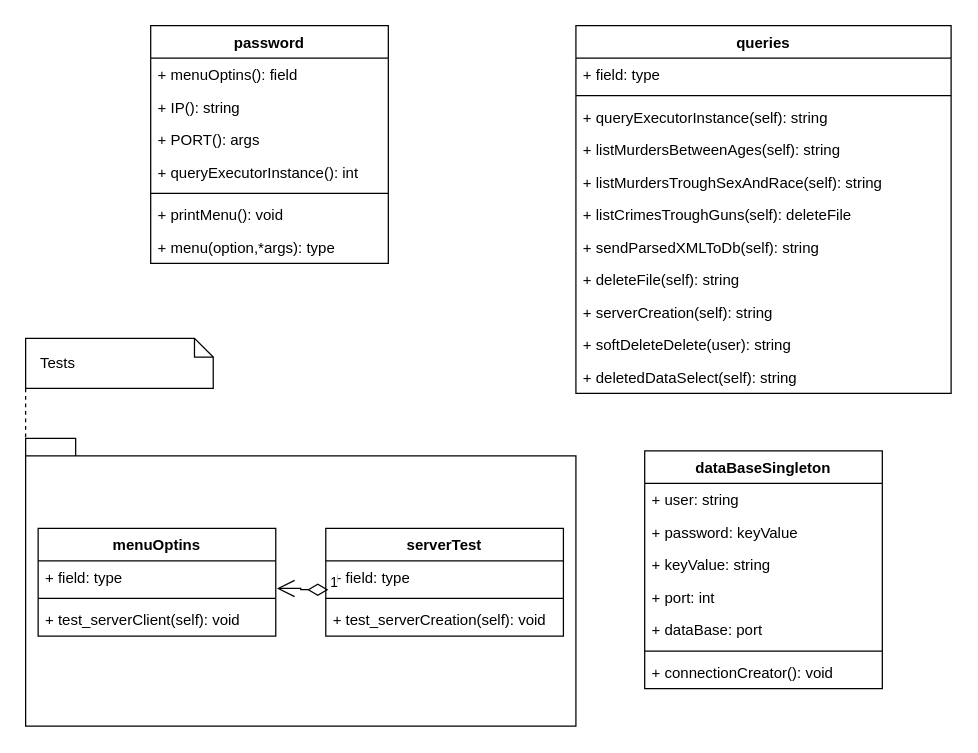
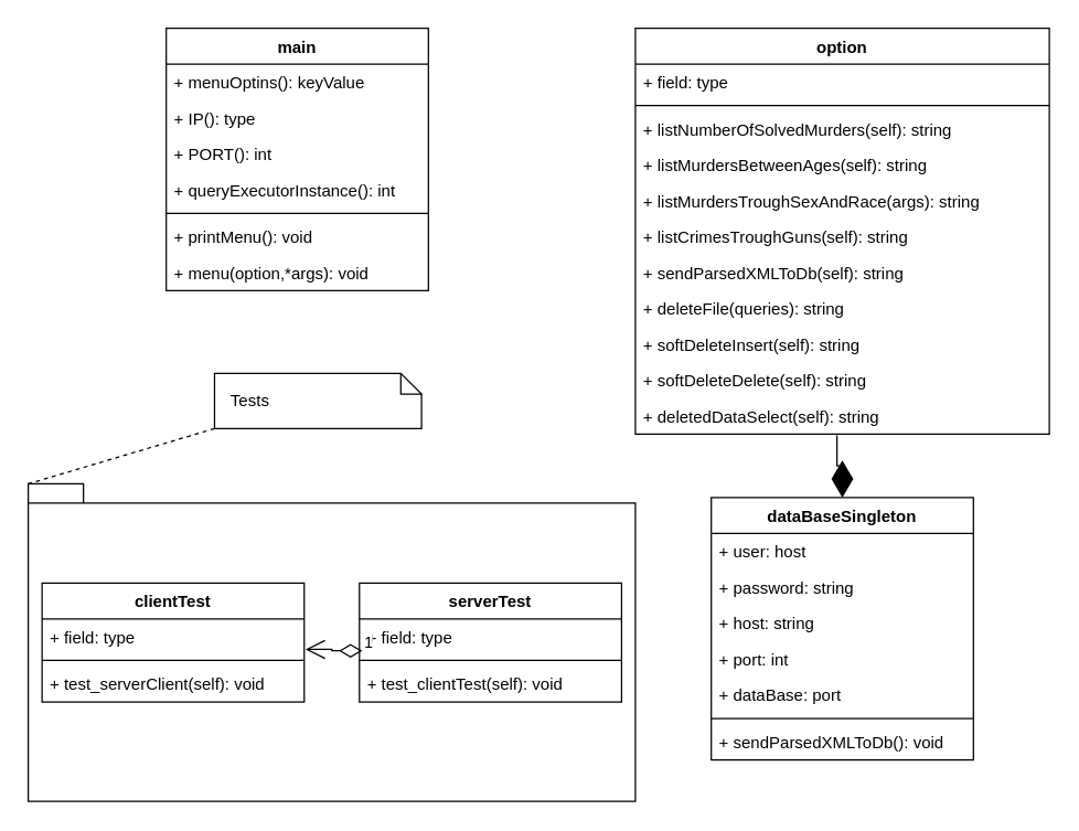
  <mxCell id="0" />
  <mxCell id="1" parent="0" />
  <mxCell id="2" value="&lt;br&gt;" style="shape=folder;fontStyle=1;spacingTop=10;tabWidth=40;tabHeight=14;tabPosition=left;html=1;" parent="1" vertex="1"><mxGeometry x="20" y="350" width="440" height="230" as="geometry" /></mxCell>
- <mxCell id="3" value="password" style="swimlane;fontStyle=1;align=center;verticalAlign=top;childLayout=stackLayout;horizontal=1;startSize=26;horizontalStack=0;resizeParent=1;resizeParentMax=0;resizeLast=0;collapsible=1;marginBottom=0;" parent="1" vertex="1"><mxGeometry x="120" y="20" width="190" height="190" as="geometry" /></mxCell>
- <mxCell id="4" value="+ menuOptins(): field" style="text;strokeColor=none;fillColor=none;align=left;verticalAlign=top;spacingLeft=4;spacingRight=4;overflow=hidden;rotatable=0;points=[[0,0.5],[1,0.5]];portConstraint=eastwest;" parent="3" vertex="1"><mxGeometry y="26" width="190" height="26" as="geometry" /></mxCell>
- <mxCell id="5" value="+ IP(): string" style="text;strokeColor=none;fillColor=none;align=left;verticalAlign=top;spacingLeft=4;spacingRight=4;overflow=hidden;rotatable=0;points=[[0,0.5],[1,0.5]];portConstraint=eastwest;" parent="3" vertex="1"><mxGeometry y="52" width="190" height="26" as="geometry" /></mxCell>
- <mxCell id="6" value="+ PORT(): args" style="text;strokeColor=none;fillColor=none;align=left;verticalAlign=top;spacingLeft=4;spacingRight=4;overflow=hidden;rotatable=0;points=[[0,0.5],[1,0.5]];portConstraint=eastwest;" parent="3" vertex="1"><mxGeometry y="78" width="190" height="26" as="geometry" /></mxCell>
+ <mxCell id="3" value="main" style="swimlane;fontStyle=1;align=center;verticalAlign=top;childLayout=stackLayout;horizontal=1;startSize=26;horizontalStack=0;resizeParent=1;resizeParentMax=0;resizeLast=0;collapsible=1;marginBottom=0;" parent="1" vertex="1"><mxGeometry x="120" y="20" width="190" height="190" as="geometry" /></mxCell>
+ <mxCell id="4" value="+ menuOptins(): keyValue" style="text;strokeColor=none;fillColor=none;align=left;verticalAlign=top;spacingLeft=4;spacingRight=4;overflow=hidden;rotatable=0;points=[[0,0.5],[1,0.5]];portConstraint=eastwest;" parent="3" vertex="1"><mxGeometry y="26" width="190" height="26" as="geometry" /></mxCell>
+ <mxCell id="5" value="+ IP(): type" style="text;strokeColor=none;fillColor=none;align=left;verticalAlign=top;spacingLeft=4;spacingRight=4;overflow=hidden;rotatable=0;points=[[0,0.5],[1,0.5]];portConstraint=eastwest;" parent="3" vertex="1"><mxGeometry y="52" width="190" height="26" as="geometry" /></mxCell>
+ <mxCell id="6" value="+ PORT(): int" style="text;strokeColor=none;fillColor=none;align=left;verticalAlign=top;spacingLeft=4;spacingRight=4;overflow=hidden;rotatable=0;points=[[0,0.5],[1,0.5]];portConstraint=eastwest;" parent="3" vertex="1"><mxGeometry y="78" width="190" height="26" as="geometry" /></mxCell>
  <mxCell id="7" value="+ queryExecutorInstance(): int" style="text;strokeColor=none;fillColor=none;align=left;verticalAlign=top;spacingLeft=4;spacingRight=4;overflow=hidden;rotatable=0;points=[[0,0.5],[1,0.5]];portConstraint=eastwest;" parent="3" vertex="1"><mxGeometry y="104" width="190" height="26" as="geometry" /></mxCell>
  <mxCell id="8" value="" style="line;strokeWidth=1;fillColor=none;align=left;verticalAlign=middle;spacingTop=-1;spacingLeft=3;spacingRight=3;rotatable=0;labelPosition=right;points=[];portConstraint=eastwest;" parent="3" vertex="1"><mxGeometry y="130" width="190" height="8" as="geometry" /></mxCell>
  <mxCell id="9" value="+ printMenu(): void" style="text;strokeColor=none;fillColor=none;align=left;verticalAlign=top;spacingLeft=4;spacingRight=4;overflow=hidden;rotatable=0;points=[[0,0.5],[1,0.5]];portConstraint=eastwest;" parent="3" vertex="1"><mxGeometry y="138" width="190" height="26" as="geometry" /></mxCell>
- <mxCell id="10" value="+ menu(option,*args): type" style="text;strokeColor=none;fillColor=none;align=left;verticalAlign=top;spacingLeft=4;spacingRight=4;overflow=hidden;rotatable=0;points=[[0,0.5],[1,0.5]];portConstraint=eastwest;" parent="3" vertex="1"><mxGeometry y="164" width="190" height="26" as="geometry" /></mxCell>
- <mxCell id="11" value="queries" style="swimlane;fontStyle=1;align=center;verticalAlign=top;childLayout=stackLayout;horizontal=1;startSize=26;horizontalStack=0;resizeParent=1;resizeParentMax=0;resizeLast=0;collapsible=1;marginBottom=0;" parent="1" vertex="1"><mxGeometry x="460" y="20" width="300" height="294" as="geometry" /></mxCell>
+ <mxCell id="10" value="+ menu(option,*args): void" style="text;strokeColor=none;fillColor=none;align=left;verticalAlign=top;spacingLeft=4;spacingRight=4;overflow=hidden;rotatable=0;points=[[0,0.5],[1,0.5]];portConstraint=eastwest;" parent="3" vertex="1"><mxGeometry y="164" width="190" height="26" as="geometry" /></mxCell>
+ <mxCell id="11" value="option" style="swimlane;fontStyle=1;align=center;verticalAlign=top;childLayout=stackLayout;horizontal=1;startSize=26;horizontalStack=0;resizeParent=1;resizeParentMax=0;resizeLast=0;collapsible=1;marginBottom=0;" parent="1" vertex="1"><mxGeometry x="460" y="20" width="300" height="294" as="geometry" /></mxCell>
  <mxCell id="12" value="+ field: type" style="text;strokeColor=none;fillColor=none;align=left;verticalAlign=top;spacingLeft=4;spacingRight=4;overflow=hidden;rotatable=0;points=[[0,0.5],[1,0.5]];portConstraint=eastwest;" parent="11" vertex="1"><mxGeometry y="26" width="300" height="26" as="geometry" /></mxCell>
  <mxCell id="13" value="" style="line;strokeWidth=1;fillColor=none;align=left;verticalAlign=middle;spacingTop=-1;spacingLeft=3;spacingRight=3;rotatable=0;labelPosition=right;points=[];portConstraint=eastwest;" parent="11" vertex="1"><mxGeometry y="52" width="300" height="8" as="geometry" /></mxCell>
- <mxCell id="14" value="+ queryExecutorInstance(self): string" style="text;strokeColor=none;fillColor=none;align=left;verticalAlign=top;spacingLeft=4;spacingRight=4;overflow=hidden;rotatable=0;points=[[0,0.5],[1,0.5]];portConstraint=eastwest;" parent="11" vertex="1"><mxGeometry y="60" width="300" height="26" as="geometry" /></mxCell>
+ <mxCell id="14" value="+ listNumberOfSolvedMurders(self): string" style="text;strokeColor=none;fillColor=none;align=left;verticalAlign=top;spacingLeft=4;spacingRight=4;overflow=hidden;rotatable=0;points=[[0,0.5],[1,0.5]];portConstraint=eastwest;" parent="11" vertex="1"><mxGeometry y="60" width="300" height="26" as="geometry" /></mxCell>
  <mxCell id="15" value="+ listMurdersBetweenAges(self): string" style="text;strokeColor=none;fillColor=none;align=left;verticalAlign=top;spacingLeft=4;spacingRight=4;overflow=hidden;rotatable=0;points=[[0,0.5],[1,0.5]];portConstraint=eastwest;" parent="11" vertex="1"><mxGeometry y="86" width="300" height="26" as="geometry" /></mxCell>
- <mxCell id="16" value="+ listMurdersTroughSexAndRace(self): string" style="text;strokeColor=none;fillColor=none;align=left;verticalAlign=top;spacingLeft=4;spacingRight=4;overflow=hidden;rotatable=0;points=[[0,0.5],[1,0.5]];portConstraint=eastwest;" parent="11" vertex="1"><mxGeometry y="112" width="300" height="26" as="geometry" /></mxCell>
- <mxCell id="17" value="+ listCrimesTroughGuns(self): deleteFile" style="text;strokeColor=none;fillColor=none;align=left;verticalAlign=top;spacingLeft=4;spacingRight=4;overflow=hidden;rotatable=0;points=[[0,0.5],[1,0.5]];portConstraint=eastwest;" parent="11" vertex="1"><mxGeometry y="138" width="300" height="26" as="geometry" /></mxCell>
+ <mxCell id="16" value="+ listMurdersTroughSexAndRace(args): string" style="text;strokeColor=none;fillColor=none;align=left;verticalAlign=top;spacingLeft=4;spacingRight=4;overflow=hidden;rotatable=0;points=[[0,0.5],[1,0.5]];portConstraint=eastwest;" parent="11" vertex="1"><mxGeometry y="112" width="300" height="26" as="geometry" /></mxCell>
+ <mxCell id="17" value="+ listCrimesTroughGuns(self): string" style="text;strokeColor=none;fillColor=none;align=left;verticalAlign=top;spacingLeft=4;spacingRight=4;overflow=hidden;rotatable=0;points=[[0,0.5],[1,0.5]];portConstraint=eastwest;" parent="11" vertex="1"><mxGeometry y="138" width="300" height="26" as="geometry" /></mxCell>
  <mxCell id="18" value="+ sendParsedXMLToDb(self): string" style="text;strokeColor=none;fillColor=none;align=left;verticalAlign=top;spacingLeft=4;spacingRight=4;overflow=hidden;rotatable=0;points=[[0,0.5],[1,0.5]];portConstraint=eastwest;" parent="11" vertex="1"><mxGeometry y="164" width="300" height="26" as="geometry" /></mxCell>
- <mxCell id="19" value="+ deleteFile(self): string" style="text;strokeColor=none;fillColor=none;align=left;verticalAlign=top;spacingLeft=4;spacingRight=4;overflow=hidden;rotatable=0;points=[[0,0.5],[1,0.5]];portConstraint=eastwest;" parent="11" vertex="1"><mxGeometry y="190" width="300" height="26" as="geometry" /></mxCell>
- <mxCell id="20" value="+ serverCreation(self): string" style="text;strokeColor=none;fillColor=none;align=left;verticalAlign=top;spacingLeft=4;spacingRight=4;overflow=hidden;rotatable=0;points=[[0,0.5],[1,0.5]];portConstraint=eastwest;" vertex="1" parent="11"><mxGeometry y="216" width="300" height="26" as="geometry" /></mxCell>
- <mxCell id="21" value="+ softDeleteDelete(user): string" style="text;strokeColor=none;fillColor=none;align=left;verticalAlign=top;spacingLeft=4;spacingRight=4;overflow=hidden;rotatable=0;points=[[0,0.5],[1,0.5]];portConstraint=eastwest;" vertex="1" parent="11"><mxGeometry y="242" width="300" height="26" as="geometry" /></mxCell>
+ <mxCell id="19" value="+ deleteFile(queries): string" style="text;strokeColor=none;fillColor=none;align=left;verticalAlign=top;spacingLeft=4;spacingRight=4;overflow=hidden;rotatable=0;points=[[0,0.5],[1,0.5]];portConstraint=eastwest;" parent="11" vertex="1"><mxGeometry y="190" width="300" height="26" as="geometry" /></mxCell>
+ <mxCell id="20" value="+ softDeleteInsert(self): string" style="text;strokeColor=none;fillColor=none;align=left;verticalAlign=top;spacingLeft=4;spacingRight=4;overflow=hidden;rotatable=0;points=[[0,0.5],[1,0.5]];portConstraint=eastwest;" vertex="1" parent="11"><mxGeometry y="216" width="300" height="26" as="geometry" /></mxCell>
+ <mxCell id="21" value="+ softDeleteDelete(self): string" style="text;strokeColor=none;fillColor=none;align=left;verticalAlign=top;spacingLeft=4;spacingRight=4;overflow=hidden;rotatable=0;points=[[0,0.5],[1,0.5]];portConstraint=eastwest;" vertex="1" parent="11"><mxGeometry y="242" width="300" height="26" as="geometry" /></mxCell>
  <mxCell id="22" value="+ deletedDataSelect(self): string" style="text;strokeColor=none;fillColor=none;align=left;verticalAlign=top;spacingLeft=4;spacingRight=4;overflow=hidden;rotatable=0;points=[[0,0.5],[1,0.5]];portConstraint=eastwest;" vertex="1" parent="11"><mxGeometry y="268" width="300" height="26" as="geometry" /></mxCell>
- <mxCell id="23" value="menuOptins" style="swimlane;fontStyle=1;align=center;verticalAlign=top;childLayout=stackLayout;horizontal=1;startSize=26;horizontalStack=0;resizeParent=1;resizeParentMax=0;resizeLast=0;collapsible=1;marginBottom=0;" parent="1" vertex="1"><mxGeometry x="30" y="422" width="190" height="86" as="geometry" /></mxCell>
+ <mxCell id="23" value="clientTest" style="swimlane;fontStyle=1;align=center;verticalAlign=top;childLayout=stackLayout;horizontal=1;startSize=26;horizontalStack=0;resizeParent=1;resizeParentMax=0;resizeLast=0;collapsible=1;marginBottom=0;" parent="1" vertex="1"><mxGeometry x="30" y="422" width="190" height="86" as="geometry" /></mxCell>
  <mxCell id="24" value="+ field: type" style="text;strokeColor=none;fillColor=none;align=left;verticalAlign=top;spacingLeft=4;spacingRight=4;overflow=hidden;rotatable=0;points=[[0,0.5],[1,0.5]];portConstraint=eastwest;" parent="23" vertex="1"><mxGeometry y="26" width="190" height="26" as="geometry" /></mxCell>
  <mxCell id="25" value="" style="line;strokeWidth=1;fillColor=none;align=left;verticalAlign=middle;spacingTop=-1;spacingLeft=3;spacingRight=3;rotatable=0;labelPosition=right;points=[];portConstraint=eastwest;" parent="23" vertex="1"><mxGeometry y="52" width="190" height="8" as="geometry" /></mxCell>
  <mxCell id="26" value="+ test_serverClient(self): void" style="text;strokeColor=none;fillColor=none;align=left;verticalAlign=top;spacingLeft=4;spacingRight=4;overflow=hidden;rotatable=0;points=[[0,0.5],[1,0.5]];portConstraint=eastwest;" parent="23" vertex="1"><mxGeometry y="60" width="190" height="26" as="geometry" /></mxCell>
- <mxCell id="27" value="Tests" style="shape=note;size=15;align=left;spacingLeft=10;html=1;whiteSpace=wrap;" parent="1" vertex="1"><mxGeometry x="20" y="270" width="150" height="40" as="geometry" /></mxCell>
+ <mxCell id="27" value="Tests" style="shape=note;size=15;align=left;spacingLeft=10;html=1;whiteSpace=wrap;" parent="1" vertex="1"><mxGeometry x="155" y="270" width="150" height="40" as="geometry" /></mxCell>
  <mxCell id="28" value="" style="edgeStyle=none;endArrow=none;exitX=0;exitY=1;dashed=1;html=1;rounded=0;exitDx=0;exitDy=0;exitPerimeter=0;entryX=0;entryY=0;entryDx=0;entryDy=0;entryPerimeter=0;" parent="1" source="27" target="2" edge="1"><mxGeometry x="1" relative="1" as="geometry"><mxPoint x="20" y="340" as="targetPoint" /></mxGeometry></mxCell>
  <mxCell id="29" value="serverTest" style="swimlane;fontStyle=1;align=center;verticalAlign=top;childLayout=stackLayout;horizontal=1;startSize=26;horizontalStack=0;resizeParent=1;resizeParentMax=0;resizeLast=0;collapsible=1;marginBottom=0;" parent="1" vertex="1"><mxGeometry x="260" y="422" width="190" height="86" as="geometry" /></mxCell>
  <mxCell id="30" value="+ field: type" style="text;strokeColor=none;fillColor=none;align=left;verticalAlign=top;spacingLeft=4;spacingRight=4;overflow=hidden;rotatable=0;points=[[0,0.5],[1,0.5]];portConstraint=eastwest;" parent="29" vertex="1"><mxGeometry y="26" width="190" height="26" as="geometry" /></mxCell>
  <mxCell id="31" value="" style="line;strokeWidth=1;fillColor=none;align=left;verticalAlign=middle;spacingTop=-1;spacingLeft=3;spacingRight=3;rotatable=0;labelPosition=right;points=[];portConstraint=eastwest;" parent="29" vertex="1"><mxGeometry y="52" width="190" height="8" as="geometry" /></mxCell>
- <mxCell id="32" value="+ test_serverCreation(self): void" style="text;strokeColor=none;fillColor=none;align=left;verticalAlign=top;spacingLeft=4;spacingRight=4;overflow=hidden;rotatable=0;points=[[0,0.5],[1,0.5]];portConstraint=eastwest;" parent="29" vertex="1"><mxGeometry y="60" width="190" height="26" as="geometry" /></mxCell>
+ <mxCell id="32" value="+ test_clientTest(self): void" style="text;strokeColor=none;fillColor=none;align=left;verticalAlign=top;spacingLeft=4;spacingRight=4;overflow=hidden;rotatable=0;points=[[0,0.5],[1,0.5]];portConstraint=eastwest;" parent="29" vertex="1"><mxGeometry y="60" width="190" height="26" as="geometry" /></mxCell>
  <mxCell id="33" value="1" style="endArrow=open;html=1;endSize=12;startArrow=diamondThin;startSize=14;startFill=0;edgeStyle=orthogonalEdgeStyle;align=left;verticalAlign=bottom;rounded=0;exitX=0.011;exitY=0.885;exitDx=0;exitDy=0;exitPerimeter=0;entryX=1.005;entryY=0.846;entryDx=0;entryDy=0;entryPerimeter=0;" parent="1" source="30" target="24" edge="1"><mxGeometry x="-1" y="3" relative="1" as="geometry"><mxPoint x="260" y="400" as="sourcePoint" /><mxPoint x="420" y="400" as="targetPoint" /></mxGeometry></mxCell>
  <mxCell id="34" value="dataBaseSingleton" style="swimlane;fontStyle=1;align=center;verticalAlign=top;childLayout=stackLayout;horizontal=1;startSize=26;horizontalStack=0;resizeParent=1;resizeParentMax=0;resizeLast=0;collapsible=1;marginBottom=0;" parent="1" vertex="1"><mxGeometry x="515" y="360" width="190" height="190" as="geometry" /></mxCell>
- <mxCell id="35" value="+ user: string" style="text;strokeColor=none;fillColor=none;align=left;verticalAlign=top;spacingLeft=4;spacingRight=4;overflow=hidden;rotatable=0;points=[[0,0.5],[1,0.5]];portConstraint=eastwest;" parent="34" vertex="1"><mxGeometry y="26" width="190" height="26" as="geometry" /></mxCell>
- <mxCell id="36" value="+ password: keyValue" style="text;strokeColor=none;fillColor=none;align=left;verticalAlign=top;spacingLeft=4;spacingRight=4;overflow=hidden;rotatable=0;points=[[0,0.5],[1,0.5]];portConstraint=eastwest;" parent="34" vertex="1"><mxGeometry y="52" width="190" height="26" as="geometry" /></mxCell>
- <mxCell id="37" value="+ keyValue: string" style="text;strokeColor=none;fillColor=none;align=left;verticalAlign=top;spacingLeft=4;spacingRight=4;overflow=hidden;rotatable=0;points=[[0,0.5],[1,0.5]];portConstraint=eastwest;" parent="34" vertex="1"><mxGeometry y="78" width="190" height="26" as="geometry" /></mxCell>
+ <mxCell id="35" value="+ user: host" style="text;strokeColor=none;fillColor=none;align=left;verticalAlign=top;spacingLeft=4;spacingRight=4;overflow=hidden;rotatable=0;points=[[0,0.5],[1,0.5]];portConstraint=eastwest;" parent="34" vertex="1"><mxGeometry y="26" width="190" height="26" as="geometry" /></mxCell>
+ <mxCell id="36" value="+ password: string" style="text;strokeColor=none;fillColor=none;align=left;verticalAlign=top;spacingLeft=4;spacingRight=4;overflow=hidden;rotatable=0;points=[[0,0.5],[1,0.5]];portConstraint=eastwest;" parent="34" vertex="1"><mxGeometry y="52" width="190" height="26" as="geometry" /></mxCell>
+ <mxCell id="37" value="+ host: string" style="text;strokeColor=none;fillColor=none;align=left;verticalAlign=top;spacingLeft=4;spacingRight=4;overflow=hidden;rotatable=0;points=[[0,0.5],[1,0.5]];portConstraint=eastwest;" parent="34" vertex="1"><mxGeometry y="78" width="190" height="26" as="geometry" /></mxCell>
  <mxCell id="38" value="+ port: int" style="text;strokeColor=none;fillColor=none;align=left;verticalAlign=top;spacingLeft=4;spacingRight=4;overflow=hidden;rotatable=0;points=[[0,0.5],[1,0.5]];portConstraint=eastwest;" parent="34" vertex="1"><mxGeometry y="104" width="190" height="26" as="geometry" /></mxCell>
  <mxCell id="39" value="+ dataBase: port" style="text;strokeColor=none;fillColor=none;align=left;verticalAlign=top;spacingLeft=4;spacingRight=4;overflow=hidden;rotatable=0;points=[[0,0.5],[1,0.5]];portConstraint=eastwest;" parent="34" vertex="1"><mxGeometry y="130" width="190" height="26" as="geometry" /></mxCell>
  <mxCell id="40" value="" style="line;strokeWidth=1;fillColor=none;align=left;verticalAlign=middle;spacingTop=-1;spacingLeft=3;spacingRight=3;rotatable=0;labelPosition=right;points=[];portConstraint=eastwest;" parent="34" vertex="1"><mxGeometry y="156" width="190" height="8" as="geometry" /></mxCell>
- <mxCell id="41" value="+ connectionCreator(): void" style="text;strokeColor=none;fillColor=none;align=left;verticalAlign=top;spacingLeft=4;spacingRight=4;overflow=hidden;rotatable=0;points=[[0,0.5],[1,0.5]];portConstraint=eastwest;" parent="34" vertex="1"><mxGeometry y="164" width="190" height="26" as="geometry" /></mxCell>
+ <mxCell id="41" value="+ sendParsedXMLToDb(): void" style="text;strokeColor=none;fillColor=none;align=left;verticalAlign=top;spacingLeft=4;spacingRight=4;overflow=hidden;rotatable=0;points=[[0,0.5],[1,0.5]];portConstraint=eastwest;" parent="34" vertex="1"><mxGeometry y="164" width="190" height="26" as="geometry" /></mxCell>
+ <mxCell id="42" value="" style="endArrow=diamondThin;endFill=1;endSize=24;html=1;rounded=0;edgeStyle=orthogonalEdgeStyle;entryX=0.5;entryY=0;entryDx=0;entryDy=0;exitX=0.487;exitY=1.038;exitDx=0;exitDy=0;exitPerimeter=0;" edge="1" parent="1" source="22" target="34"><mxGeometry width="160" relative="1" as="geometry"><mxPoint x="510" y="210" as="sourcePoint" /><mxPoint x="670" y="210" as="targetPoint" /></mxGeometry></mxCell>
